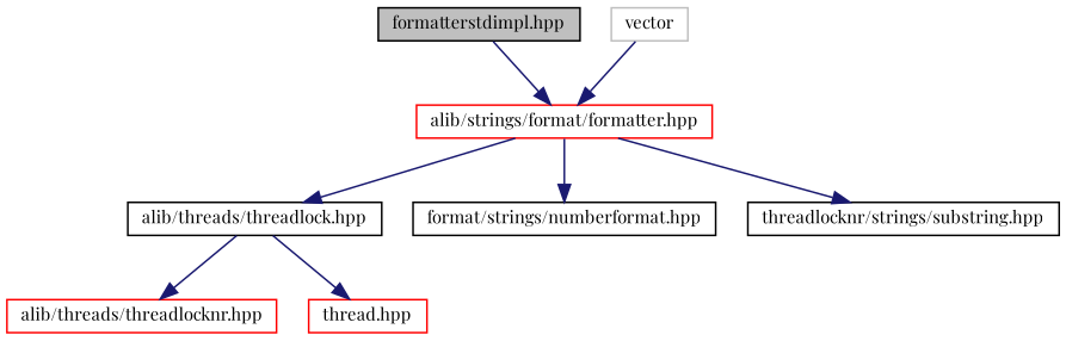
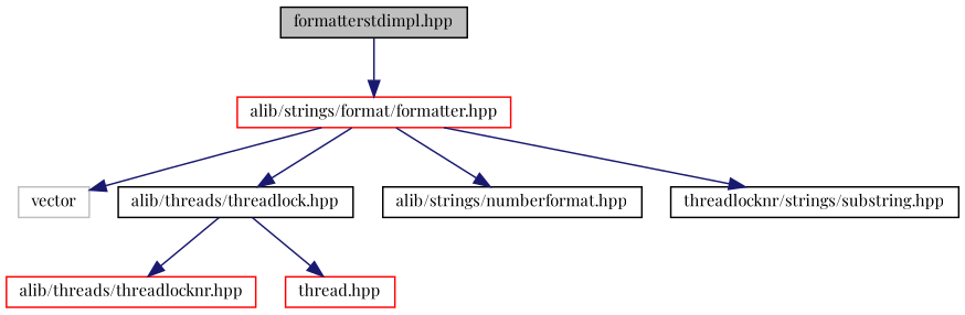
  digraph {
    fontname="Playfair Display"
    node [color=black fillcolor=white fontname="Playfair Display" fontsize=10 shape=record style=filled]
    edge [color=midnightblue fontname="Playfair Display" fontsize=10 labelfontname=Helvetica labelfontsize=10 style=solid]
    n1 [fillcolor=grey75 fontcolor=black height=0.2 label="formatterstdimpl.hpp" width=0.4]
    n2 [color=red height=0.2 label="alib/strings/format/formatter.hpp" width=0.4]
    n3 [color=grey75 height=0.2 label=vector width=0.4]
    n4 [height=0.2 label="alib/threads/threadlock.hpp" width=0.4]
-   n5 [height=0.2 label="format/strings/numberformat.hpp" width=0.4]
+   n5 [height=0.2 label="alib/strings/numberformat.hpp" width=0.4]
    n6 [height=0.2 label="threadlocknr/strings/substring.hpp" width=0.4]
    n7 [color=red height=0.2 label="alib/threads/threadlocknr.hpp" width=0.4]
    n8 [color=red height=0.2 label="thread.hpp" width=0.4]
    n1 -> n2
-   n3 -> n2
+   n2 -> n3
    n2 -> n4
    n2 -> n5
    n2 -> n6
    n4 -> n7
    n4 -> n8
  }
